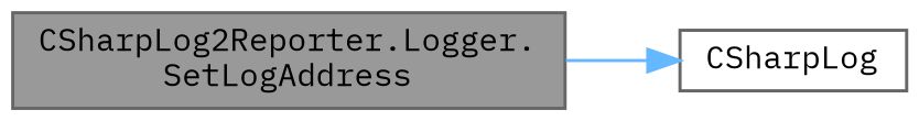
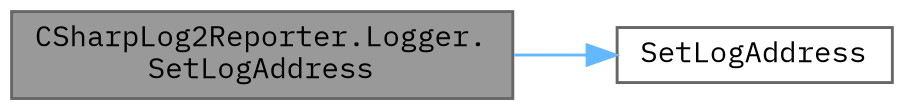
  digraph {
    rankdir=LR
    fontname="IBM Plex Mono"
    node [fontname="IBM Plex Mono" fontsize=10 shape=box style=filled]
    n1 [color=gray40 fillcolor=grey60 fontcolor=black height=0.2 label="CSharpLog2Reporter.Logger.\lSetLogAddress" width=0.4]
-   n2 [color=grey40 fillcolor=white height=0.2 label=CSharpLog width=0.4]
+   n2 [color=grey40 fillcolor=white height=0.2 label=SetLogAddress width=0.4]
    n1 -> n2 [color=steelblue1 fontname="IBM Plex Mono" fontsize=10 labelfontname=Helvetica labelfontsize=10 style=solid]
  }
